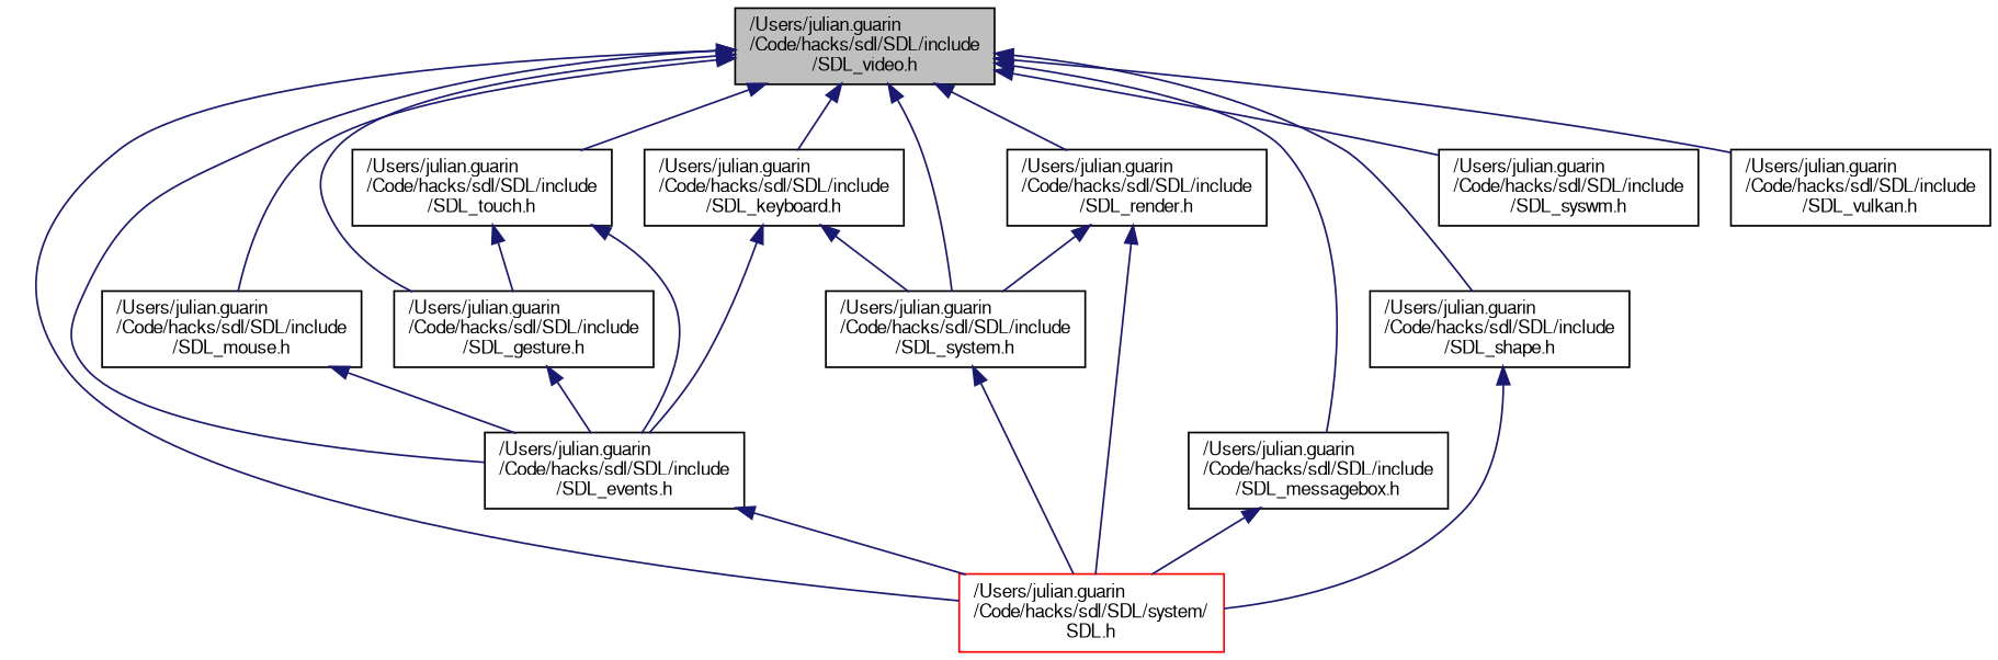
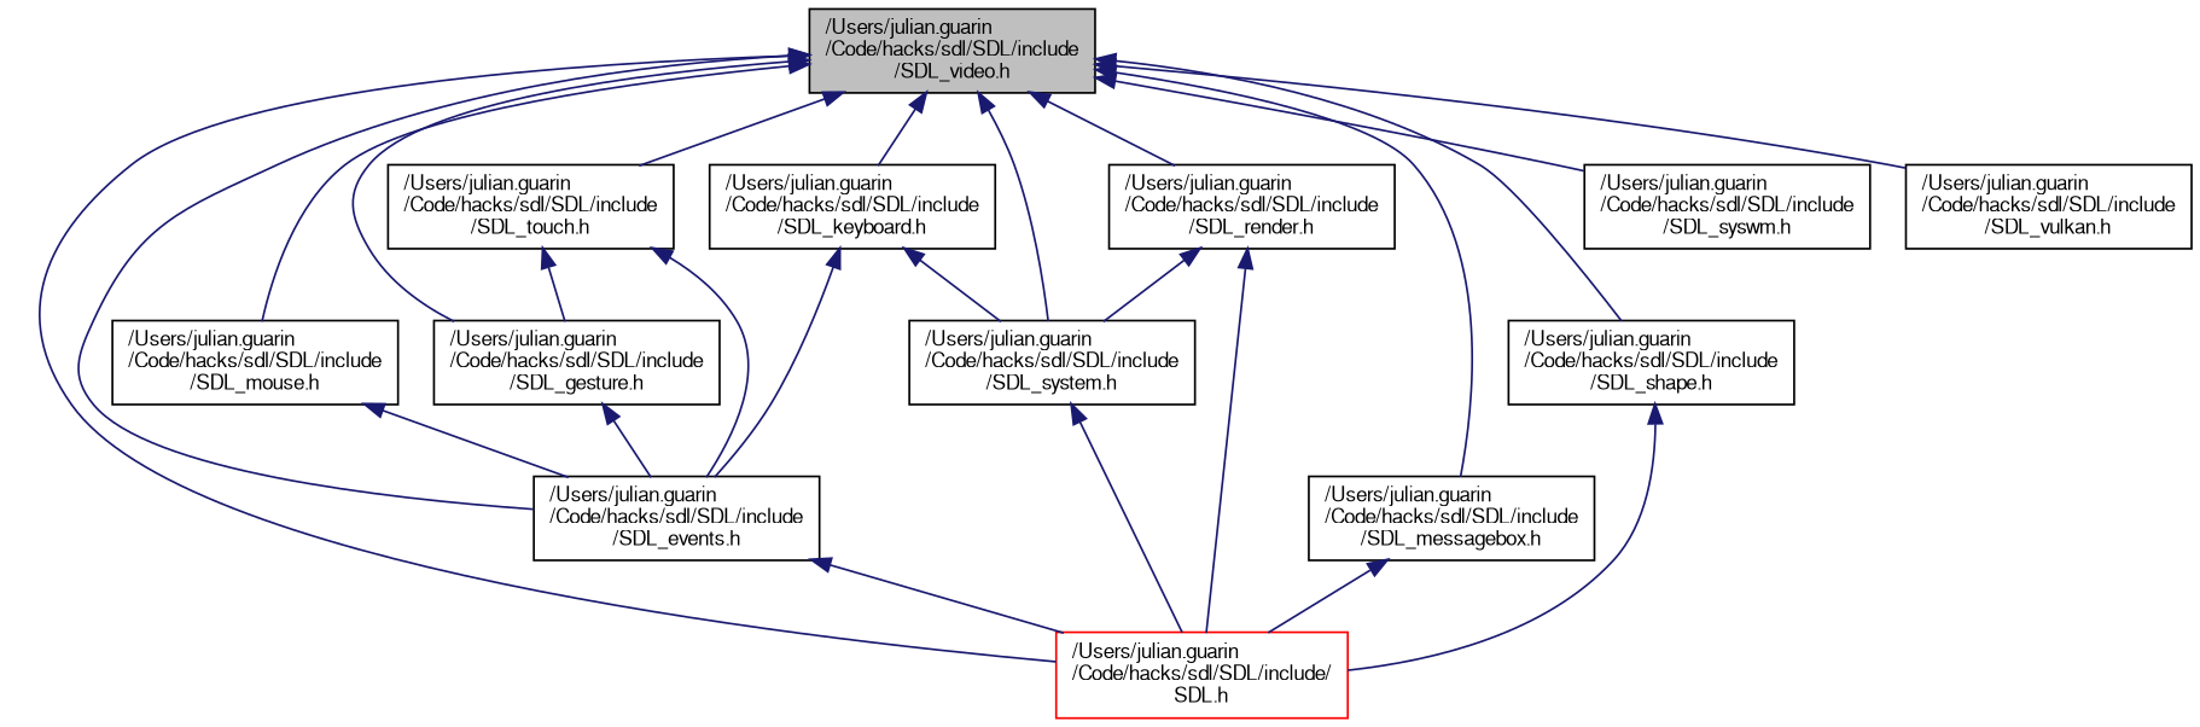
  digraph {
    node [color=black fillcolor=white fontname=FreeSans fontsize=10 shape=record style=filled]
    edge [color=midnightblue dir=back fontname=FreeSans fontsize=10 labelfontname=FreeSans labelfontsize=10 style=solid]
    n1 [fillcolor=grey75 fontcolor=black height=0.2 label="/Users/julian.guarin\l/Code/hacks/sdl/SDL/include\l/SDL_video.h" width=0.4]
    n2 [height=0.2 label="/Users/julian.guarin\l/Code/hacks/sdl/SDL/include\l/SDL_events.h" width=0.4]
-   n3 [color=red height=0.2 label="/Users/julian.guarin\l/Code/hacks/sdl/SDL/system/\lSDL.h" width=0.4]
+   n3 [color=red height=0.2 label="/Users/julian.guarin\l/Code/hacks/sdl/SDL/include/\lSDL.h" width=0.4]
    n4 [height=0.2 label="/Users/julian.guarin\l/Code/hacks/sdl/SDL/include\l/SDL_keyboard.h" width=0.4]
    n5 [height=0.2 label="/Users/julian.guarin\l/Code/hacks/sdl/SDL/include\l/SDL_system.h" width=0.4]
    n6 [height=0.2 label="/Users/julian.guarin\l/Code/hacks/sdl/SDL/include\l/SDL_mouse.h" width=0.4]
    n7 [height=0.2 label="/Users/julian.guarin\l/Code/hacks/sdl/SDL/include\l/SDL_gesture.h" width=0.4]
    n8 [height=0.2 label="/Users/julian.guarin\l/Code/hacks/sdl/SDL/include\l/SDL_touch.h" width=0.4]
    n9 [height=0.2 label="/Users/julian.guarin\l/Code/hacks/sdl/SDL/include\l/SDL_messagebox.h" width=0.4]
    n10 [height=0.2 label="/Users/julian.guarin\l/Code/hacks/sdl/SDL/include\l/SDL_render.h" width=0.4]
    n11 [height=0.2 label="/Users/julian.guarin\l/Code/hacks/sdl/SDL/include\l/SDL_shape.h" width=0.4]
    n12 [height=0.2 label="/Users/julian.guarin\l/Code/hacks/sdl/SDL/include\l/SDL_syswm.h" width=0.4]
    n13 [height=0.2 label="/Users/julian.guarin\l/Code/hacks/sdl/SDL/include\l/SDL_vulkan.h" width=0.4]
    n1 -> n2
    n1 -> n3
    n1 -> n4
    n1 -> n5
    n1 -> n6
    n1 -> n7
    n1 -> n8
    n1 -> n9
    n1 -> n10
    n1 -> n11
    n1 -> n12
    n1 -> n13
    n2 -> n3
    n4 -> n2
    n4 -> n5
    n5 -> n3
    n6 -> n2
    n7 -> n2
    n8 -> n2
    n8 -> n7
    n9 -> n3
    n10 -> n3
    n10 -> n5
    n11 -> n3
  }
